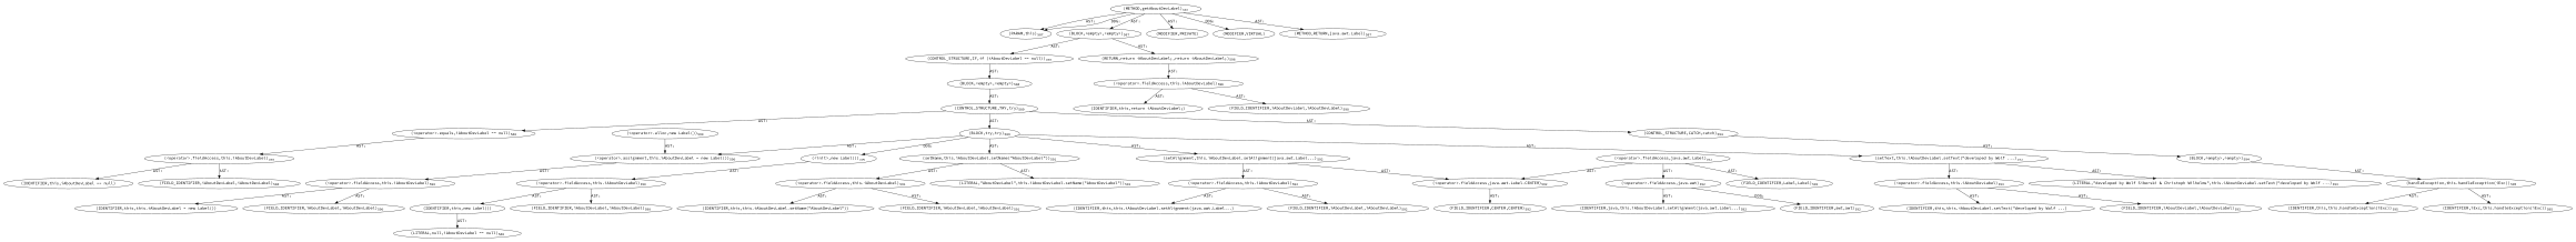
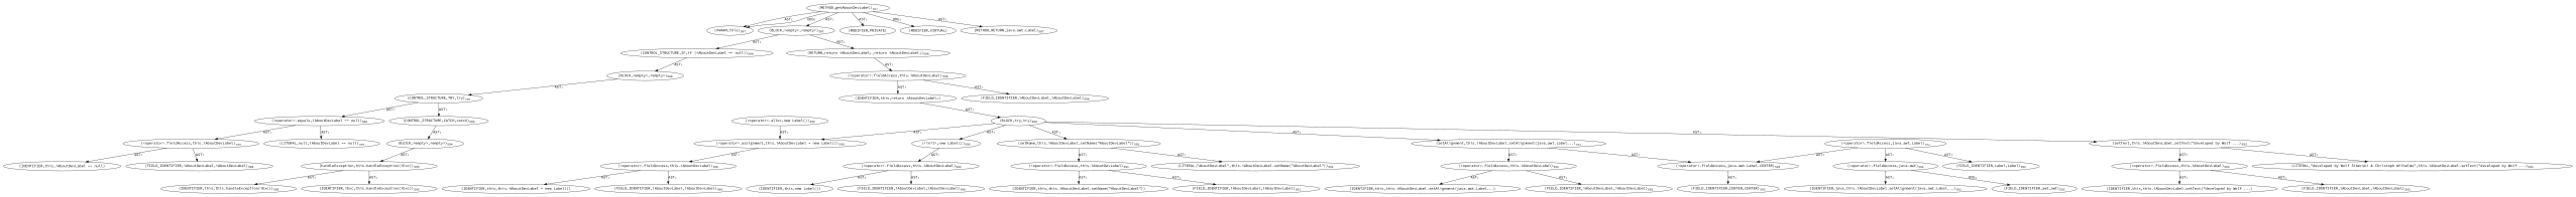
  digraph {
    fontname="Source Code Pro"
    node [fontname="Source Code Pro"]
    edge [fontname="Source Code Pro"]
    n1 [label=<(METHOD,getAboutDevLabel)<SUB>587</SUB>>]
    n2 [label=<(PARAM,this)<SUB>587</SUB>>]
    n3 [label=<(BLOCK,&lt;empty&gt;,&lt;empty&gt;)<SUB>587</SUB>>]
    n4 [label=<(MODIFIER,PRIVATE)>]
    n5 [label=<(MODIFIER,VIRTUAL)>]
    n6 [label=<(METHOD_RETURN,java.awt.Label)<SUB>587</SUB>>]
    n7 [label=<(CONTROL_STRUCTURE,IF,if (iAboutDevLabel == null))<SUB>588</SUB>>]
    n8 [label=<(RETURN,return iAboutDevLabel;,return iAboutDevLabel;)<SUB>598</SUB>>]
    n9 [label=<(BLOCK,&lt;empty&gt;,&lt;empty&gt;)<SUB>588</SUB>>]
    n10 [label=<(&lt;operator&gt;.fieldAccess,this.iAboutDevLabel)<SUB>598</SUB>>]
    n11 [label=<(&lt;operator&gt;.equals,iAboutDevLabel == null)<SUB>588</SUB>>]
    n12 [label=<(&lt;operator&gt;.fieldAccess,this.iAboutDevLabel)<SUB>588</SUB>>]
    n13 [label=<(LITERAL,null,iAboutDevLabel == null)<SUB>588</SUB>>]
    n14 [label=<(CONTROL_STRUCTURE,TRY,try)<SUB>589</SUB>>]
    n15 [label=<(IDENTIFIER,this,iAboutDevLabel == null)>]
    n16 [label=<(FIELD_IDENTIFIER,iAboutDevLabel,iAboutDevLabel)<SUB>588</SUB>>]
    n17 [label=<(BLOCK,try,try)<SUB>589</SUB>>]
    n18 [label=<(CONTROL_STRUCTURE,CATCH,catch)<SUB>594</SUB>>]
    n19 [label=<(&lt;operator&gt;.assignment,this.iAboutDevLabel = new Label())<SUB>590</SUB>>]
    n20 [label=<(&lt;init&gt;,new Label())<SUB>590</SUB>>]
    n21 [label=<(setName,this.iAboutDevLabel.setName(&quot;AboutDevLabel&quot;))<SUB>591</SUB>>]
    n22 [label=<(setAlignment,this.iAboutDevLabel.setAlignment(java.awt.Label...)<SUB>592</SUB>>]
    n23 [label=<(setText,this.iAboutDevLabel.setText(&quot;developed by Wolf ...)<SUB>593</SUB>>]
    n24 [label=<(BLOCK,&lt;empty&gt;,&lt;empty&gt;)<SUB>594</SUB>>]
    n25 [label=<(&lt;operator&gt;.fieldAccess,this.iAboutDevLabel)<SUB>590</SUB>>]
    n26 [label=<(&lt;operator&gt;.fieldAccess,this.iAboutDevLabel)<SUB>590</SUB>>]
    n27 [label=<(&lt;operator&gt;.fieldAccess,this.iAboutDevLabel)<SUB>591</SUB>>]
    n28 [label=<(LITERAL,&quot;AboutDevLabel&quot;,this.iAboutDevLabel.setName(&quot;AboutDevLabel&quot;))<SUB>591</SUB>>]
    n29 [label=<(&lt;operator&gt;.fieldAccess,this.iAboutDevLabel)<SUB>592</SUB>>]
    n30 [label=<(&lt;operator&gt;.fieldAccess,java.awt.Label.CENTER)<SUB>592</SUB>>]
    n31 [label=<(&lt;operator&gt;.fieldAccess,this.iAboutDevLabel)<SUB>593</SUB>>]
    n32 [label=<(LITERAL,&quot;developed by Wolf Siberski &amp; Christoph Wilhelms&quot;,this.iAboutDevLabel.setText(&quot;developed by Wolf ...)<SUB>593</SUB>>]
    n33 [label=<(IDENTIFIER,this,this.iAboutDevLabel = new Label())>]
    n34 [label=<(FIELD_IDENTIFIER,iAboutDevLabel,iAboutDevLabel)<SUB>590</SUB>>]
    n35 [label=<(&lt;operator&gt;.alloc,new Label())<SUB>590</SUB>>]
    n36 [label=<(IDENTIFIER,this,new Label())>]
    n37 [label=<(FIELD_IDENTIFIER,iAboutDevLabel,iAboutDevLabel)<SUB>590</SUB>>]
    n38 [label=<(IDENTIFIER,this,this.iAboutDevLabel.setName(&quot;AboutDevLabel&quot;))>]
    n39 [label=<(FIELD_IDENTIFIER,iAboutDevLabel,iAboutDevLabel)<SUB>591</SUB>>]
    n40 [label=<(IDENTIFIER,this,this.iAboutDevLabel.setAlignment(java.awt.Label...)>]
    n41 [label=<(FIELD_IDENTIFIER,iAboutDevLabel,iAboutDevLabel)<SUB>592</SUB>>]
    n42 [label=<(FIELD_IDENTIFIER,CENTER,CENTER)<SUB>592</SUB>>]
    n43 [label=<(&lt;operator&gt;.fieldAccess,java.awt.Label)<SUB>592</SUB>>]
    n44 [label=<(&lt;operator&gt;.fieldAccess,java.awt)<SUB>592</SUB>>]
    n45 [label=<(FIELD_IDENTIFIER,Label,Label)<SUB>592</SUB>>]
    n46 [label=<(IDENTIFIER,java,this.iAboutDevLabel.setAlignment(java.awt.Label...)<SUB>592</SUB>>]
    n47 [label=<(FIELD_IDENTIFIER,awt,awt)<SUB>592</SUB>>]
    n48 [label=<(IDENTIFIER,this,this.iAboutDevLabel.setText(&quot;developed by Wolf ...)>]
    n49 [label=<(FIELD_IDENTIFIER,iAboutDevLabel,iAboutDevLabel)<SUB>593</SUB>>]
    n50 [label=<(handleException,this.handleException(iExc))<SUB>595</SUB>>]
    n51 [label=<(IDENTIFIER,this,this.handleException(iExc))<SUB>595</SUB>>]
    n52 [label=<(IDENTIFIER,iExc,this.handleException(iExc))<SUB>595</SUB>>]
    n53 [label=<(IDENTIFIER,this,return iAboutDevLabel;)>]
    n54 [label=<(FIELD_IDENTIFIER,iAboutDevLabel,iAboutDevLabel)<SUB>598</SUB>>]
    n1 -> n2 [label="AST: "]
    n1 -> n2 [label="DDG: "]
    n1 -> n3 [label="AST: "]
    n1 -> n4 [label="AST: "]
    n1 -> n5 [label="DDG: "]
    n1 -> n6 [label="AST: "]
    n3 -> n7 [label="AST: "]
    n3 -> n8 [label="AST: "]
    n7 -> n9 [label="AST: "]
    n8 -> n10 [label="AST: "]
    n9 -> n14 [label="AST: "]
    n10 -> n53 [label="AST: "]
    n10 -> n54 [label="AST: "]
    n11 -> n12 [label="AST: "]
-   n36 -> n13 [label="AST: "]
+   n11 -> n13 [label="AST: "]
    n12 -> n15 [label="AST: "]
    n12 -> n16 [label="AST: "]
    n14 -> n11 [label="AST: "]
-   n14 -> n17 [label="AST: "]
+   n53 -> n17 [label="AST: "]
    n14 -> n18 [label="AST: "]
    n17 -> n19 [label="AST: "]
-   n17 -> n20 [label="DDG: "]
+   n17 -> n20 [label="AST: "]
    n17 -> n21 [label="AST: "]
    n17 -> n22 [label="AST: "]
    n17 -> n23 [label="AST: "]
    n18 -> n24 [label="AST: "]
    n19 -> n25 [label="AST: "]
    n20 -> n26 [label="AST: "]
    n21 -> n27 [label="AST: "]
    n21 -> n28 [label="AST: "]
    n22 -> n29 [label="AST: "]
    n22 -> n30 [label="AST: "]
    n23 -> n31 [label="AST: "]
    n23 -> n32 [label="AST: "]
    n24 -> n50 [label="AST: "]
    n25 -> n33 [label="AST: "]
    n25 -> n34 [label="AST: "]
    n26 -> n36 [label="AST: "]
    n26 -> n37 [label="AST: "]
    n27 -> n38 [label="AST: "]
    n27 -> n39 [label="AST: "]
    n29 -> n40 [label="AST: "]
    n29 -> n41 [label="AST: "]
    n30 -> n42 [label="AST: "]
    n31 -> n48 [label="AST: "]
    n31 -> n49 [label="AST: "]
    n35 -> n19 [label="AST: "]
    n43 -> n30 [label="AST: "]
    n43 -> n44 [label="AST: "]
    n43 -> n45 [label="AST: "]
    n44 -> n46 [label="AST: "]
    n44 -> n47 [label="DDG: "]
    n50 -> n51 [label="AST: "]
    n50 -> n52 [label="AST: "]
  }
